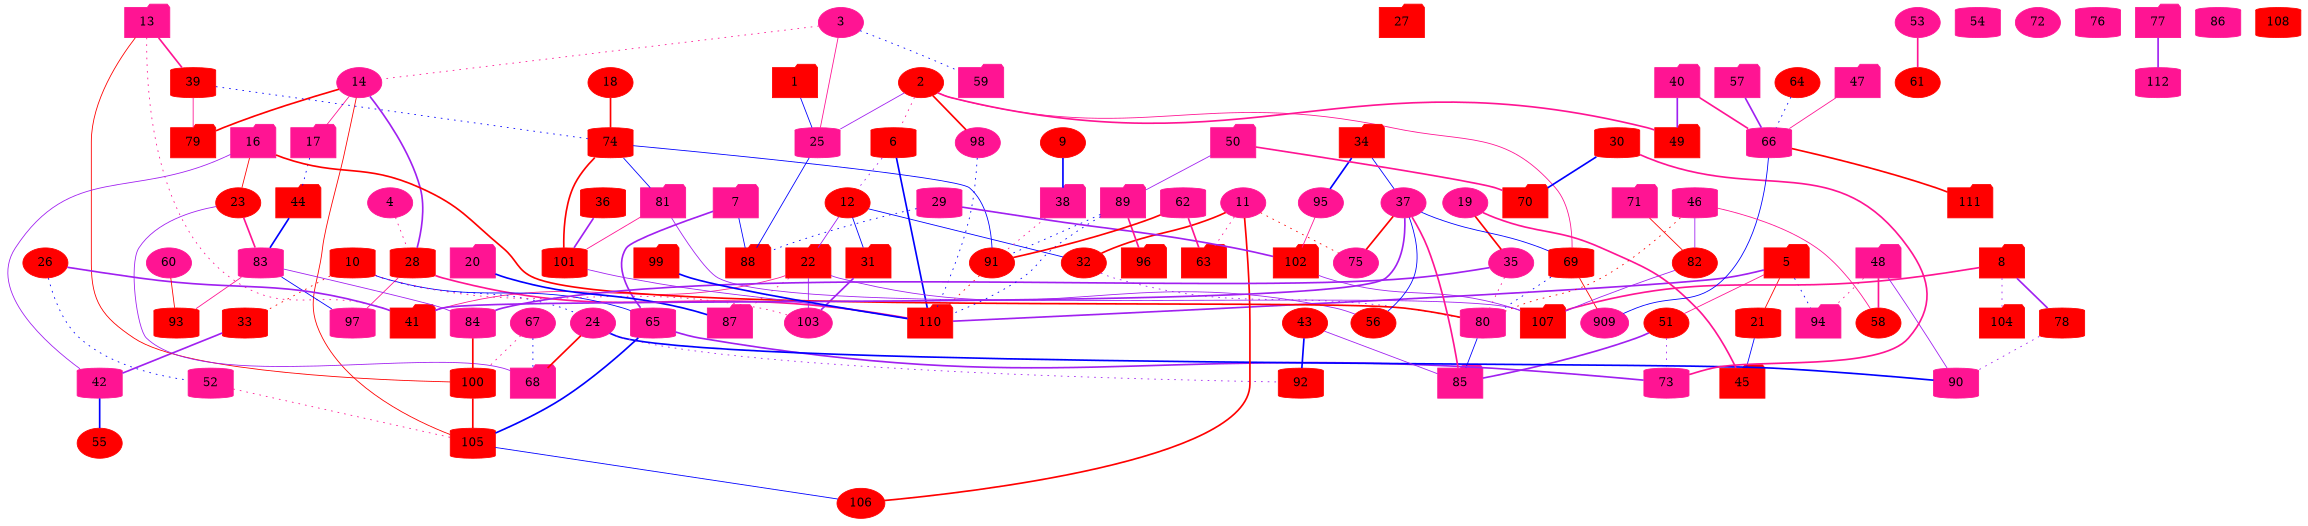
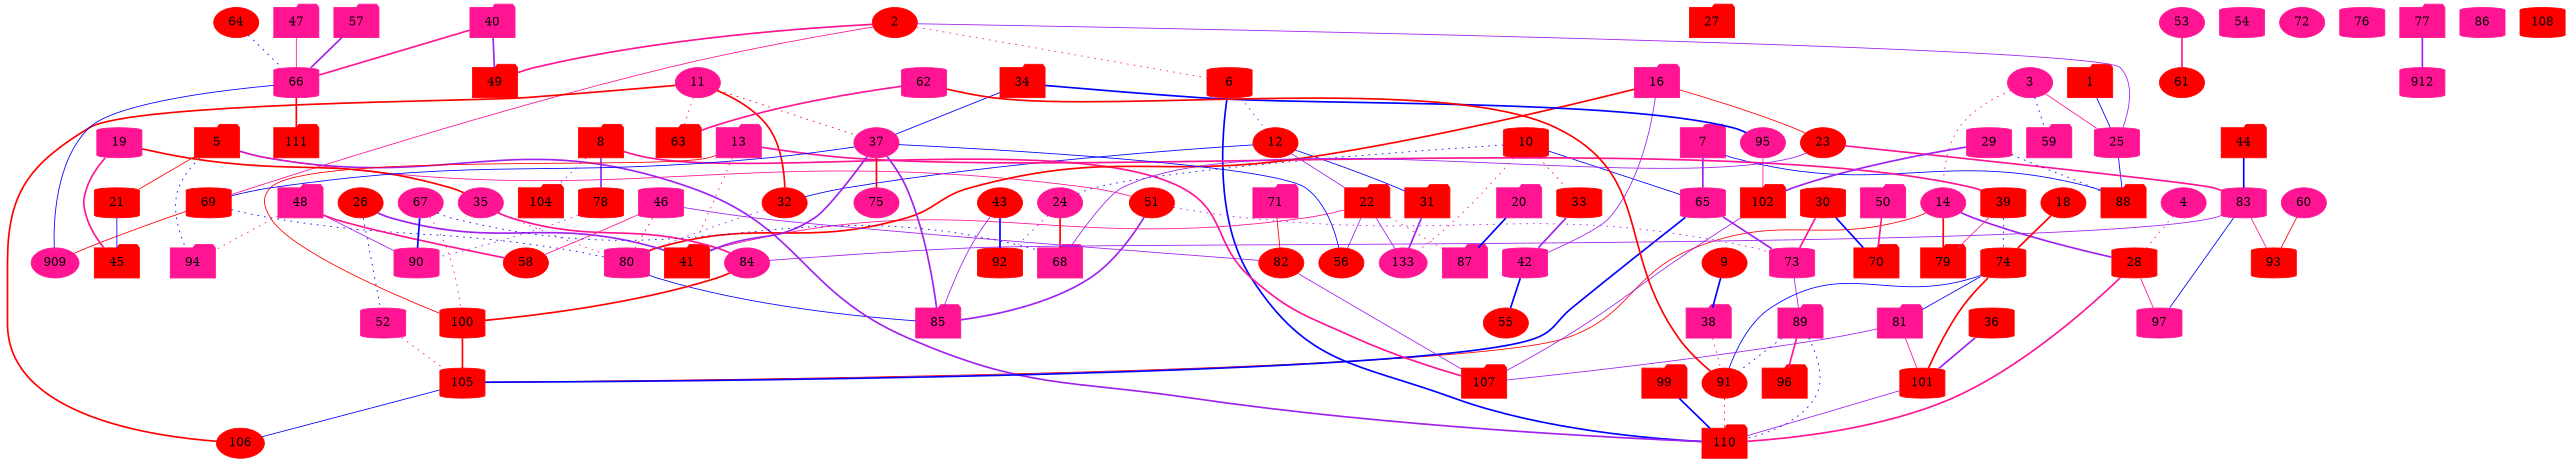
  graph {
    node [color=red shape=folder style=filled]
    edge [color=blue style=bold]
    25 [color=deeppink shape=cylinder]
    1
    88
    2 [shape=ellipse]
    6 [shape=cylinder]
    49
    69 [shape=cylinder]
-   98 [color=deeppink shape=ellipse]
    110
    12 [shape=ellipse]
    80 [color=deeppink shape=cylinder]
    n12 [color=deeppink label=909 shape=ellipse]
    3 [color=deeppink shape=ellipse]
    14 [color=deeppink shape=ellipse]
    59 [color=deeppink]
    28 [shape=cylinder]
-   17 [color=deeppink]
    79
    105 [shape=cylinder]
    4 [color=deeppink shape=ellipse]
    97 [color=deeppink shape=cylinder]
    21 [shape=cylinder]
    5
    51 [shape=ellipse]
    94 [color=deeppink]
    45
    73 [color=deeppink shape=cylinder]
    85 [color=deeppink]
    32 [shape=ellipse]
    22
    31
    7 [color=deeppink]
    65 [color=deeppink shape=cylinder]
    78 [shape=cylinder]
    8
    104
    107
    90 [color=deeppink shape=cylinder]
    9 [shape=ellipse]
    38 [color=deeppink]
    91 [shape=ellipse]
    10 [shape=cylinder]
    24 [color=deeppink shape=ellipse]
    33 [shape=cylinder]
-   103 [color=deeppink shape=ellipse]
+   103 [color=deeppink shape=ellipse label=133]
    68 [color=deeppink]
    92 [shape=cylinder]
    42 [color=deeppink shape=cylinder]
    11 [color=deeppink shape=ellipse]
    63
    75 [color=deeppink shape=ellipse]
    106 [shape=ellipse]
    41
    87 [color=deeppink]
    56 [shape=ellipse]
    13 [color=deeppink]
    39 [shape=cylinder]
    100 [shape=cylinder]
    74 [shape=cylinder]
    44
    48 [color=deeppink]
    58 [shape=ellipse]
    16 [color=deeppink]
    23 [shape=ellipse]
    83 [color=deeppink shape=cylinder]
    55 [shape=ellipse]
    18 [shape=ellipse]
    101 [shape=cylinder]
    81 [color=deeppink]
-   19 [color=deeppink shape=ellipse]
+   19 [color=deeppink shape=cylinder]
    35 [color=deeppink shape=ellipse]
-   84 [color=deeppink shape=cylinder]
+   84 [color=deeppink shape=ellipse]
    20 [color=deeppink]
    93 [shape=cylinder]
    26 [shape=ellipse]
    52 [color=deeppink shape=cylinder]
    27
    29 [color=deeppink shape=cylinder]
    102
    30 [shape=cylinder]
    70
    89 [color=deeppink]
    37 [color=deeppink shape=ellipse]
    34
    95 [color=deeppink shape=ellipse]
    36 [shape=cylinder]
    40 [color=deeppink]
    66 [color=deeppink shape=cylinder]
    111
    43 [shape=ellipse]
    46 [color=deeppink shape=cylinder]
    82 [shape=ellipse]
    47 [color=deeppink]
    50 [color=deeppink]
    53 [color=deeppink shape=ellipse]
    61 [shape=ellipse]
    54 [color=deeppink shape=cylinder]
    57 [color=deeppink]
    60 [color=deeppink shape=ellipse]
    62 [color=deeppink shape=cylinder]
    64 [shape=ellipse]
    67 [color=deeppink shape=ellipse]
    71 [color=deeppink]
    72 [color=deeppink shape=ellipse]
    96
    76 [color=deeppink shape=cylinder]
    77 [color=deeppink]
-   112 [color=deeppink shape=cylinder]
+   112 [color=deeppink shape=cylinder label=912]
    86 [color=deeppink shape=cylinder]
    99
    108 [shape=cylinder]
    25 -- 88 [style=solid]
    1 -- 25 [style=solid]
    2 -- 25 [color=purple style=solid]
    2 -- 6 [color=deeppink style=dotted]
    2 -- 49 [color=deeppink]
    2 -- 69 [color=deeppink style=solid]
-   2 -- 98 [color=red]
    6 -- 110
    6 -- 12 [color=purple style=dotted]
    69 -- 80 [style=dotted]
    69 -- n12 [color=red style=solid]
-   98 -- 110 [style=dotted]
    12 -- 32 [style=solid]
    12 -- 22 [color=purple style=solid]
    12 -- 31 [style=solid]
    80 -- 85 [style=solid]
    3 -- 25 [color=deeppink style=solid]
    3 -- 14 [color=deeppink style=dotted]
    3 -- 59 [style=dotted]
    14 -- 28 [color=purple]
-   14 -- 17 [color=deeppink style=solid]
    14 -- 79 [color=red]
    14 -- 105 [color=red style=solid]
    28 -- 110 [color=deeppink]
    28 -- 97 [color=deeppink style=solid]
-   17 -- 44 [style=dotted]
    105 -- 106 [style=solid]
    4 -- 28 [color=deeppink style=dotted]
    21 -- 45 [style=solid]
    5 -- 110 [color=purple]
    5 -- 21 [color=red style=solid]
    5 -- 51 [color=deeppink style=solid]
    5 -- 94 [style=dotted]
    51 -- 73 [color=purple style=dotted]
    51 -- 85 [color=purple]
-   50 -- 89 [color=purple style=solid]
+   73 -- 89 [color=purple style=solid]
    32 -- 80 [color=purple style=dotted]
    22 -- 103 [color=purple style=solid]
    22 -- 41 [color=deeppink style=solid]
    22 -- 87 [color=deeppink style=dotted]
    22 -- 56 [color=purple style=solid]
    31 -- 103 [color=purple]
    7 -- 88 [style=solid]
    7 -- 65 [color=purple]
    65 -- 105
    65 -- 73 [color=purple]
    78 -- 90 [color=purple style=dotted]
    8 -- 78 [color=purple]
    8 -- 104 [color=purple style=dotted]
    8 -- 107 [color=deeppink]
    9 -- 38
    38 -- 91 [color=deeppink style=dotted]
    91 -- 110 [color=red style=dotted]
    10 -- 65 [style=solid]
    10 -- 24 [style=dotted]
    10 -- 33 [color=red style=dotted]
    10 -- 103 [color=deeppink style=dotted]
    24 -- 68 [color=red]
    24 -- 92 [color=purple style=dotted]
    33 -- 42 [color=purple]
    42 -- 55
    11 -- 32 [color=red]
    11 -- 63 [color=deeppink style=dotted]
-   11 -- 75 [color=red style=dotted]
+   11 -- 37 [color=red style=dotted]
    11 -- 106 [color=red]
    13 -- 41 [color=deeppink style=dotted]
    13 -- 39 [color=deeppink]
    13 -- 100 [color=red style=solid]
    39 -- 79 [color=deeppink style=solid]
    39 -- 74 [style=dotted]
    100 -- 105 [color=red]
    74 -- 91 [style=solid]
    74 -- 101 [color=red]
    74 -- 81 [style=solid]
    44 -- 83
    48 -- 94 [color=deeppink style=dotted]
    48 -- 90 [color=purple style=solid]
    48 -- 58 [color=deeppink]
    16 -- 80 [color=red]
    16 -- 42 [color=purple style=solid]
    16 -- 23 [color=red style=solid]
    23 -- 68 [color=purple style=solid]
    23 -- 83 [color=deeppink]
    83 -- 97 [style=solid]
    83 -- 84 [color=purple style=solid]
    83 -- 93 [color=deeppink style=solid]
    18 -- 74 [color=red]
    101 -- 110 [color=purple style=solid]
    81 -- 107 [color=purple style=solid]
    81 -- 101 [color=deeppink style=solid]
    19 -- 45 [color=deeppink]
    19 -- 35 [color=red]
    35 -- 80 [color=deeppink style=dotted]
-   35 -- 84 [color=purple]
+   35 -- 84 [color=deeppink]
    84 -- 100 [color=red]
    20 -- 87
    26 -- 41 [color=purple]
    26 -- 52 [style=dotted]
    52 -- 105 [color=deeppink style=dotted]
    29 -- 88 [style=dotted]
    29 -- 102 [color=purple]
    102 -- 107 [color=purple style=solid]
    30 -- 73 [color=deeppink]
    30 -- 70
    89 -- 110 [style=dotted]
    89 -- 91 [style=dotted]
    89 -- 96 [color=deeppink]
    37 -- 69 [style=solid]
-   37 -- 85 [color=deeppink]
+   37 -- 85 [color=purple]
    37 -- 75 [color=red]
    37 -- 41 [color=purple]
    37 -- 56 [style=solid]
    34 -- 37 [style=solid]
    34 -- 95
    95 -- 102 [color=deeppink style=solid]
    36 -- 101 [color=purple]
    40 -- 49 [color=purple]
    40 -- 66 [color=deeppink]
    66 -- n12 [style=solid]
    66 -- 111 [color=red]
    43 -- 85 [color=purple style=solid]
    43 -- 92
    46 -- 80 [color=red style=dotted]
    46 -- 58 [color=deeppink style=solid]
    46 -- 82 [color=purple style=solid]
    82 -- 107 [color=purple style=solid]
    47 -- 66 [color=deeppink style=solid]
    50 -- 70 [color=deeppink]
    53 -- 61 [color=deeppink]
    57 -- 66 [color=purple]
    60 -- 93 [color=red style=solid]
    62 -- 91 [color=red]
    62 -- 63 [color=deeppink]
    64 -- 66 [style=dotted]
-   24 -- 90
+   67 -- 90
    67 -- 68 [style=dotted]
    67 -- 100 [color=deeppink style=dotted]
    71 -- 82 [color=red style=solid]
    77 -- 112 [color=purple]
    99 -- 110
  }
